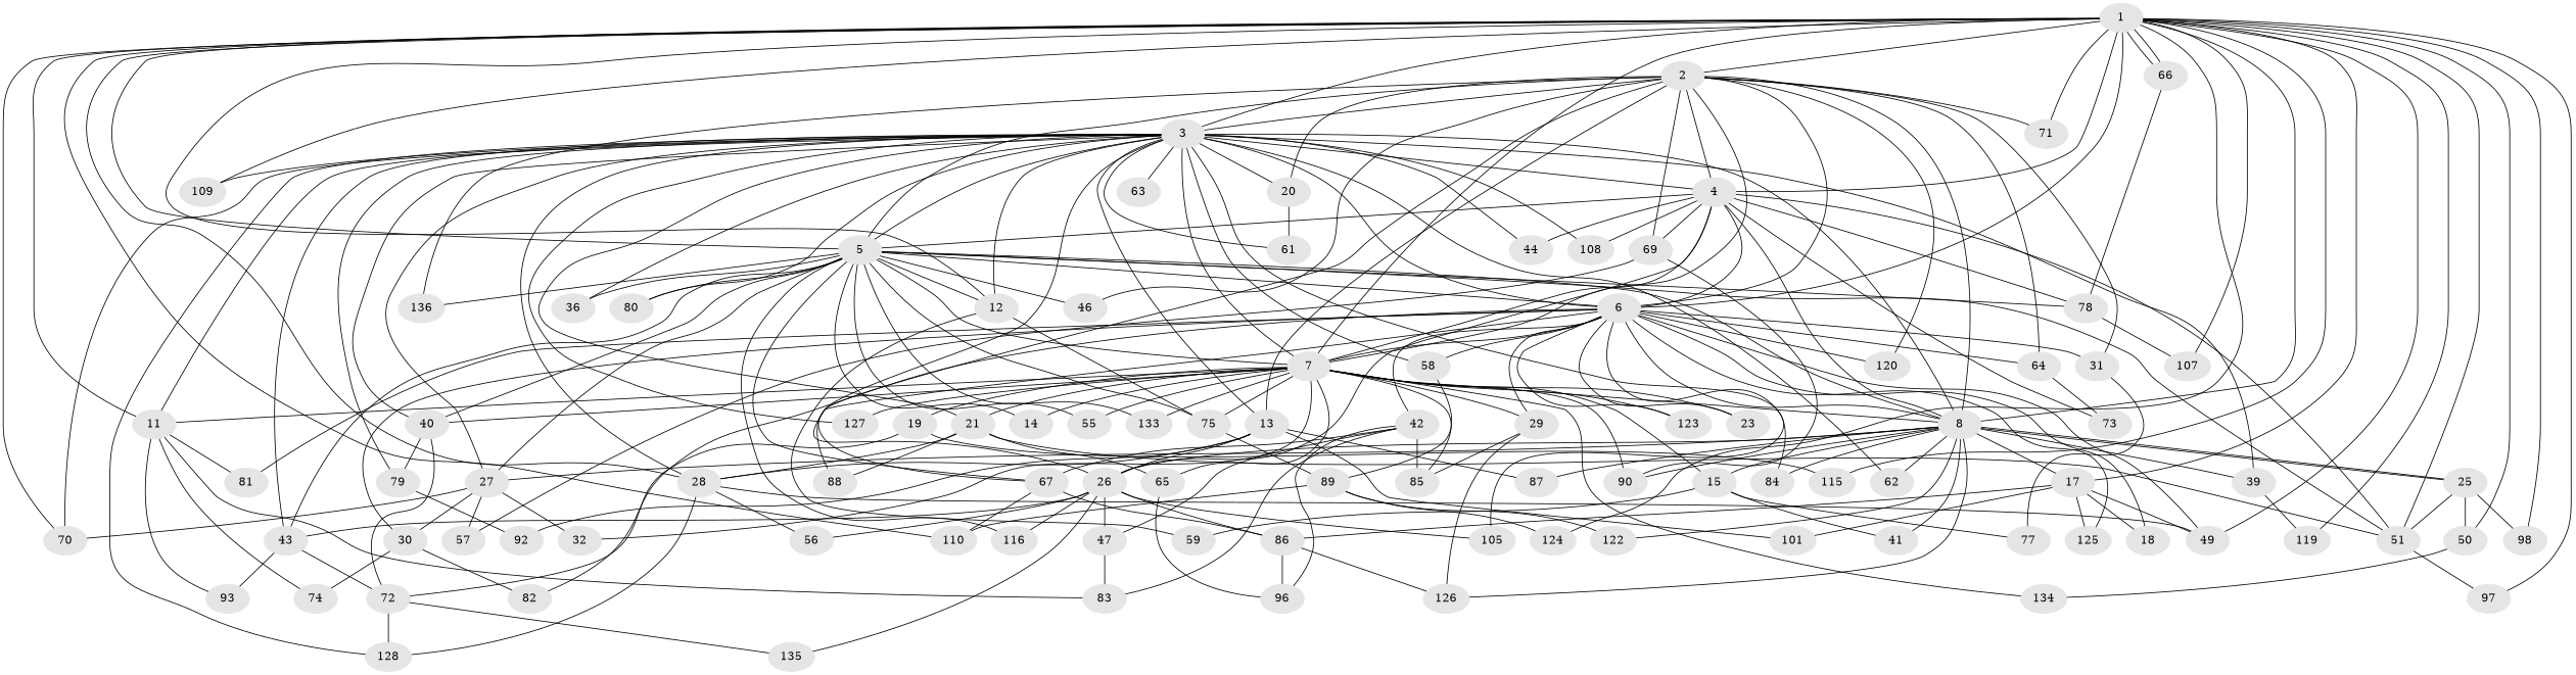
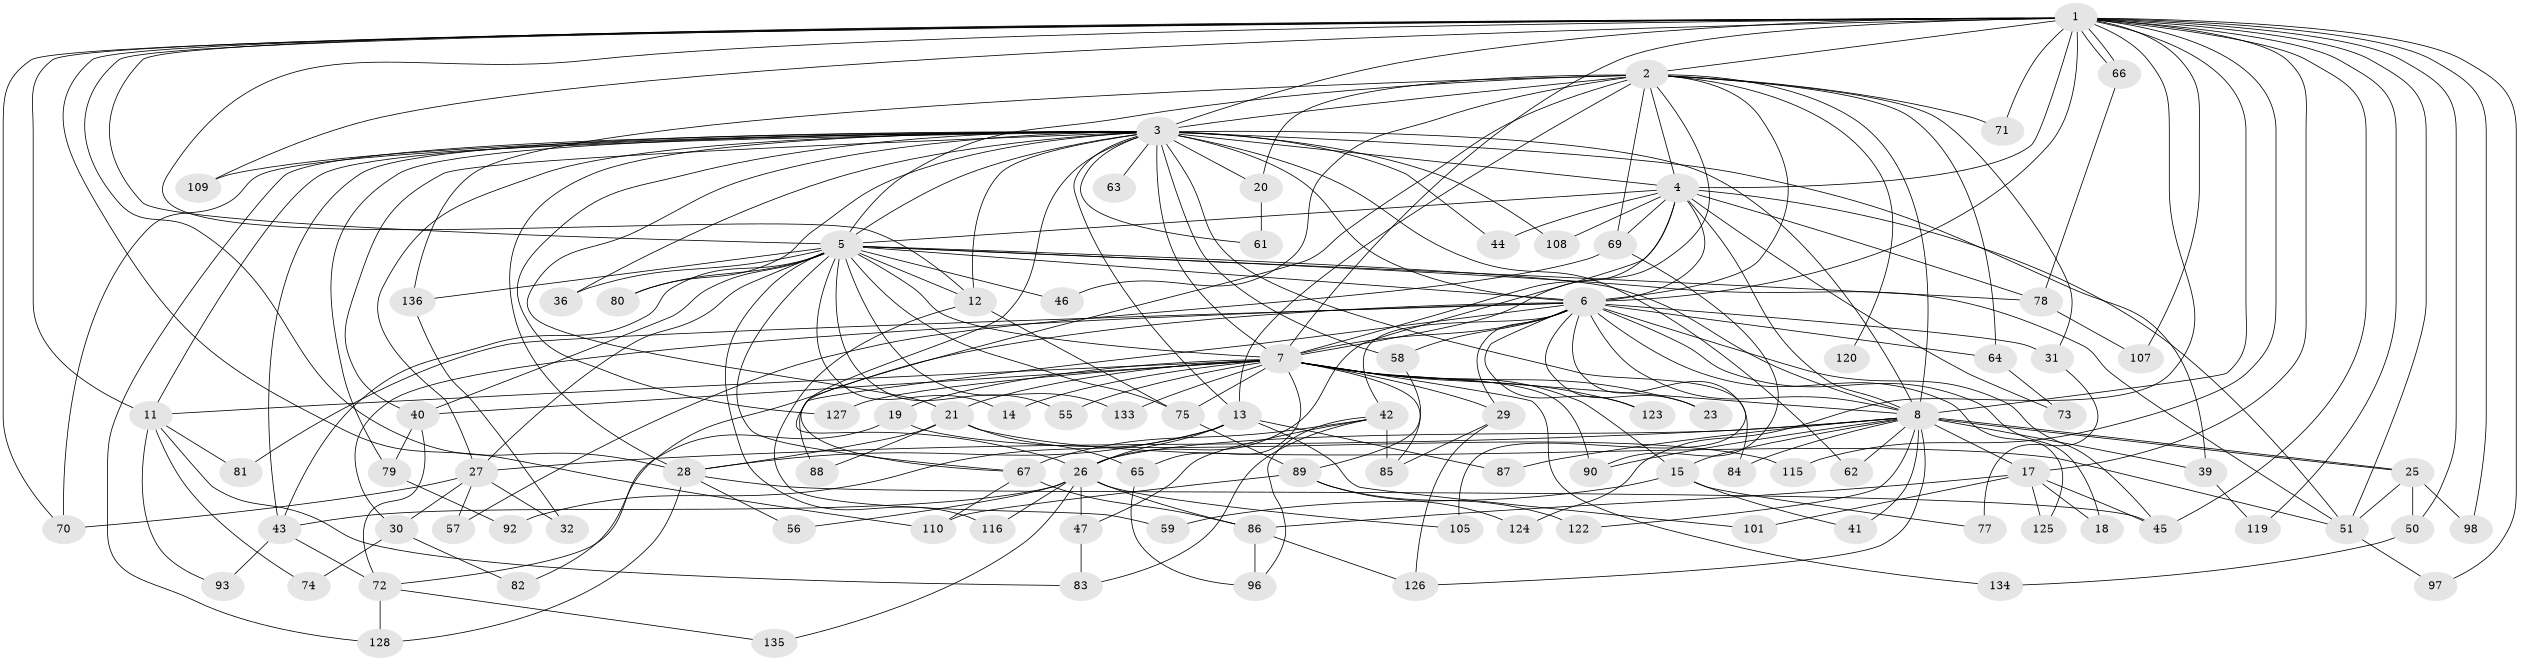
  graph {
    node [color=gray90 style=filled]
    1 [super="+102"]
    2 [super="+48"]
    3 [super="+9"]
    4 [super="+117"]
    5 [super="+52"]
    6 [super="+10"]
    7 [super="+16"]
    8 [super="+35"]
    11
    12 [super="+22"]
    17 [super="+91"]
    28 [super="+33"]
-   49 [super="+60"]
+   49 [super="+60" label=45]
    50
    51 [super="+103"]
    66 [super="+114"]
    70 [super="+95"]
    71
    97
    98
    107
    109
    110
    115
    119
    124
    13 [super="+34"]
    20
    31 [super="+100"]
    46 [super="+68"]
    64
    67 [super="+104"]
    69 [super="+99"]
    120
    136
    21 [super="+38"]
    26 [super="+37"]
    27 [super="+118"]
    36
    39
    40 [super="+53"]
    43 [super="+106"]
    44
    58
    61
    62
    63
    79
    80
    84
    108
    127
    128 [super="+130"]
    73
    78
    14
    55
    75 [super="+94"]
    116
    133
    18
    23
    29
    30
    42 [super="+45"]
    81
    82
    88
    105
    123
    125
    15 [super="+24"]
    19
    32
    65
    90
    134
    85
    25 [super="+76"]
    41
    87
    122
    126 [super="+129"]
    74
    83 [super="+132"]
    93
    59
    101
    86 [super="+113"]
    56
    92
    77
    57
    47
    135
    72 [super="+131"]
    89 [super="+121"]
    96 [super="+111"]
    1 -- 2
    1 -- 3 [weight=2]
    1 -- 4
    1 -- 5
    1 -- 6 [weight=2]
    1 -- 7
    1 -- 8 [weight=2]
    1 -- 11
    1 -- 12
    1 -- 17
    1 -- 28 [weight=2]
    1 -- 49
    1 -- 50
    1 -- 51
    1 -- 66
    1 -- 66
    1 -- 70
    1 -- 71
    1 -- 97
    1 -- 98
    1 -- 107
    1 -- 109
    1 -- 110
    1 -- 115
    1 -- 119
    1 -- 124
    2 -- 3 [weight=3]
    2 -- 4
    2 -- 5
    2 -- 6 [weight=2]
    2 -- 7
    2 -- 8
    2 -- 71
    2 -- 13
    2 -- 20
    2 -- 31
    2 -- 46
    2 -- 64
    2 -- 67
    2 -- 69
    2 -- 120
    2 -- 136
    3 -- 4 [weight=2]
    3 -- 5 [weight=2]
    3 -- 6 [weight=4]
    3 -- 7 [weight=2]
    3 -- 8 [weight=2]
    3 -- 11
    3 -- 12
    3 -- 28
    3 -- 70
    3 -- 109
    3 -- 13
    3 -- 20
    3 -- 21
    3 -- 26
    3 -- 27
    3 -- 36
    3 -- 39
    3 -- 40
    3 -- 43
    3 -- 44
    3 -- 58
    3 -- 61
    3 -- 62
    3 -- 63 [weight=2]
    3 -- 79
    3 -- 80
    3 -- 84
    3 -- 108
    3 -- 127
    3 -- 128
    4 -- 5
    4 -- 6 [weight=2]
    4 -- 7
    4 -- 8
    4 -- 51
    4 -- 69
    4 -- 26
    4 -- 44
    4 -- 108
    4 -- 73
    4 -- 78
    5 -- 6 [weight=2]
    5 -- 7
    5 -- 8
    5 -- 12
    5 -- 51
    5 -- 46
    5 -- 67
    5 -- 136
    5 -- 27
    5 -- 36
    5 -- 40 [weight=2]
    5 -- 43
    5 -- 80
    5 -- 78
    5 -- 14
    5 -- 55
    5 -- 75
    5 -- 116
    5 -- 133
    6 -- 7 [weight=2]
    6 -- 8 [weight=2]
    6 -- 49
    6 -- 31
    6 -- 64
-   6 -- 120
    6 -- 58
    6 -- 18
    6 -- 23
    6 -- 29
    6 -- 30
    6 -- 42
    6 -- 81
    6 -- 82
    6 -- 88
    6 -- 105
    6 -- 123
    6 -- 125
    7 -- 8
    7 -- 11
    7 -- 21
    7 -- 40
    7 -- 127
    7 -- 14
    7 -- 55
    7 -- 75
    7 -- 133
    7 -- 23
    7 -- 29
    7 -- 123
    7 -- 15 [weight=2]
    7 -- 19
-   7 -- 32
+   136 -- 32
    7 -- 65
    7 -- 90
    7 -- 134
    7 -- 85 [weight=2]
    8 -- 17
    8 -- 26
    8 -- 27
    8 -- 39
    8 -- 62
    8 -- 84
    8 -- 15
    8 -- 90
    8 -- 25
    8 -- 25
    8 -- 41
    8 -- 87
    8 -- 122
    8 -- 126
    11 -- 81
    11 -- 74
    11 -- 83
    11 -- 93
    12 -- 75
    12 -- 59
    17 -- 49
    17 -- 18
    17 -- 125
    17 -- 101
    17 -- 86
    28 -- 49
    28 -- 128
    28 -- 56
    50 -- 134
    51 -- 97
    66 -- 78
    13 -- 28
    13 -- 26
    13 -- 87
    13 -- 101
    13 -- 92
    20 -- 61
    31 -- 77
    64 -- 73
    67 -- 110
    67 -- 86
    69 -- 90
    69 -- 57
    21 -- 28
    21 -- 51
    21 -- 88
    21 -- 65
    26 -- 43
    26 -- 116
    26 -- 105
    26 -- 86
    26 -- 56
    26 -- 47
    26 -- 135
    27 -- 70
    27 -- 30
    27 -- 32
    27 -- 57
    39 -- 119
    40 -- 79
    40 -- 72
    43 -- 93
    43 -- 72
    58 -- 89
    79 -- 92
    78 -- 107
    75 -- 89
    29 -- 85
    29 -- 126
    30 -- 82
    30 -- 74
    42 -- 67
    42 -- 85
    42 -- 83
    42 -- 47
    42 -- 96
    15 -- 41
    15 -- 59
    15 -- 77
    19 -- 115
    19 -- 72
    65 -- 96
    25 -- 50
    25 -- 51
    25 -- 98
    86 -- 126
    86 -- 96
    47 -- 83
    72 -- 128
    72 -- 135
    89 -- 110
    89 -- 124
    89 -- 122
  }
